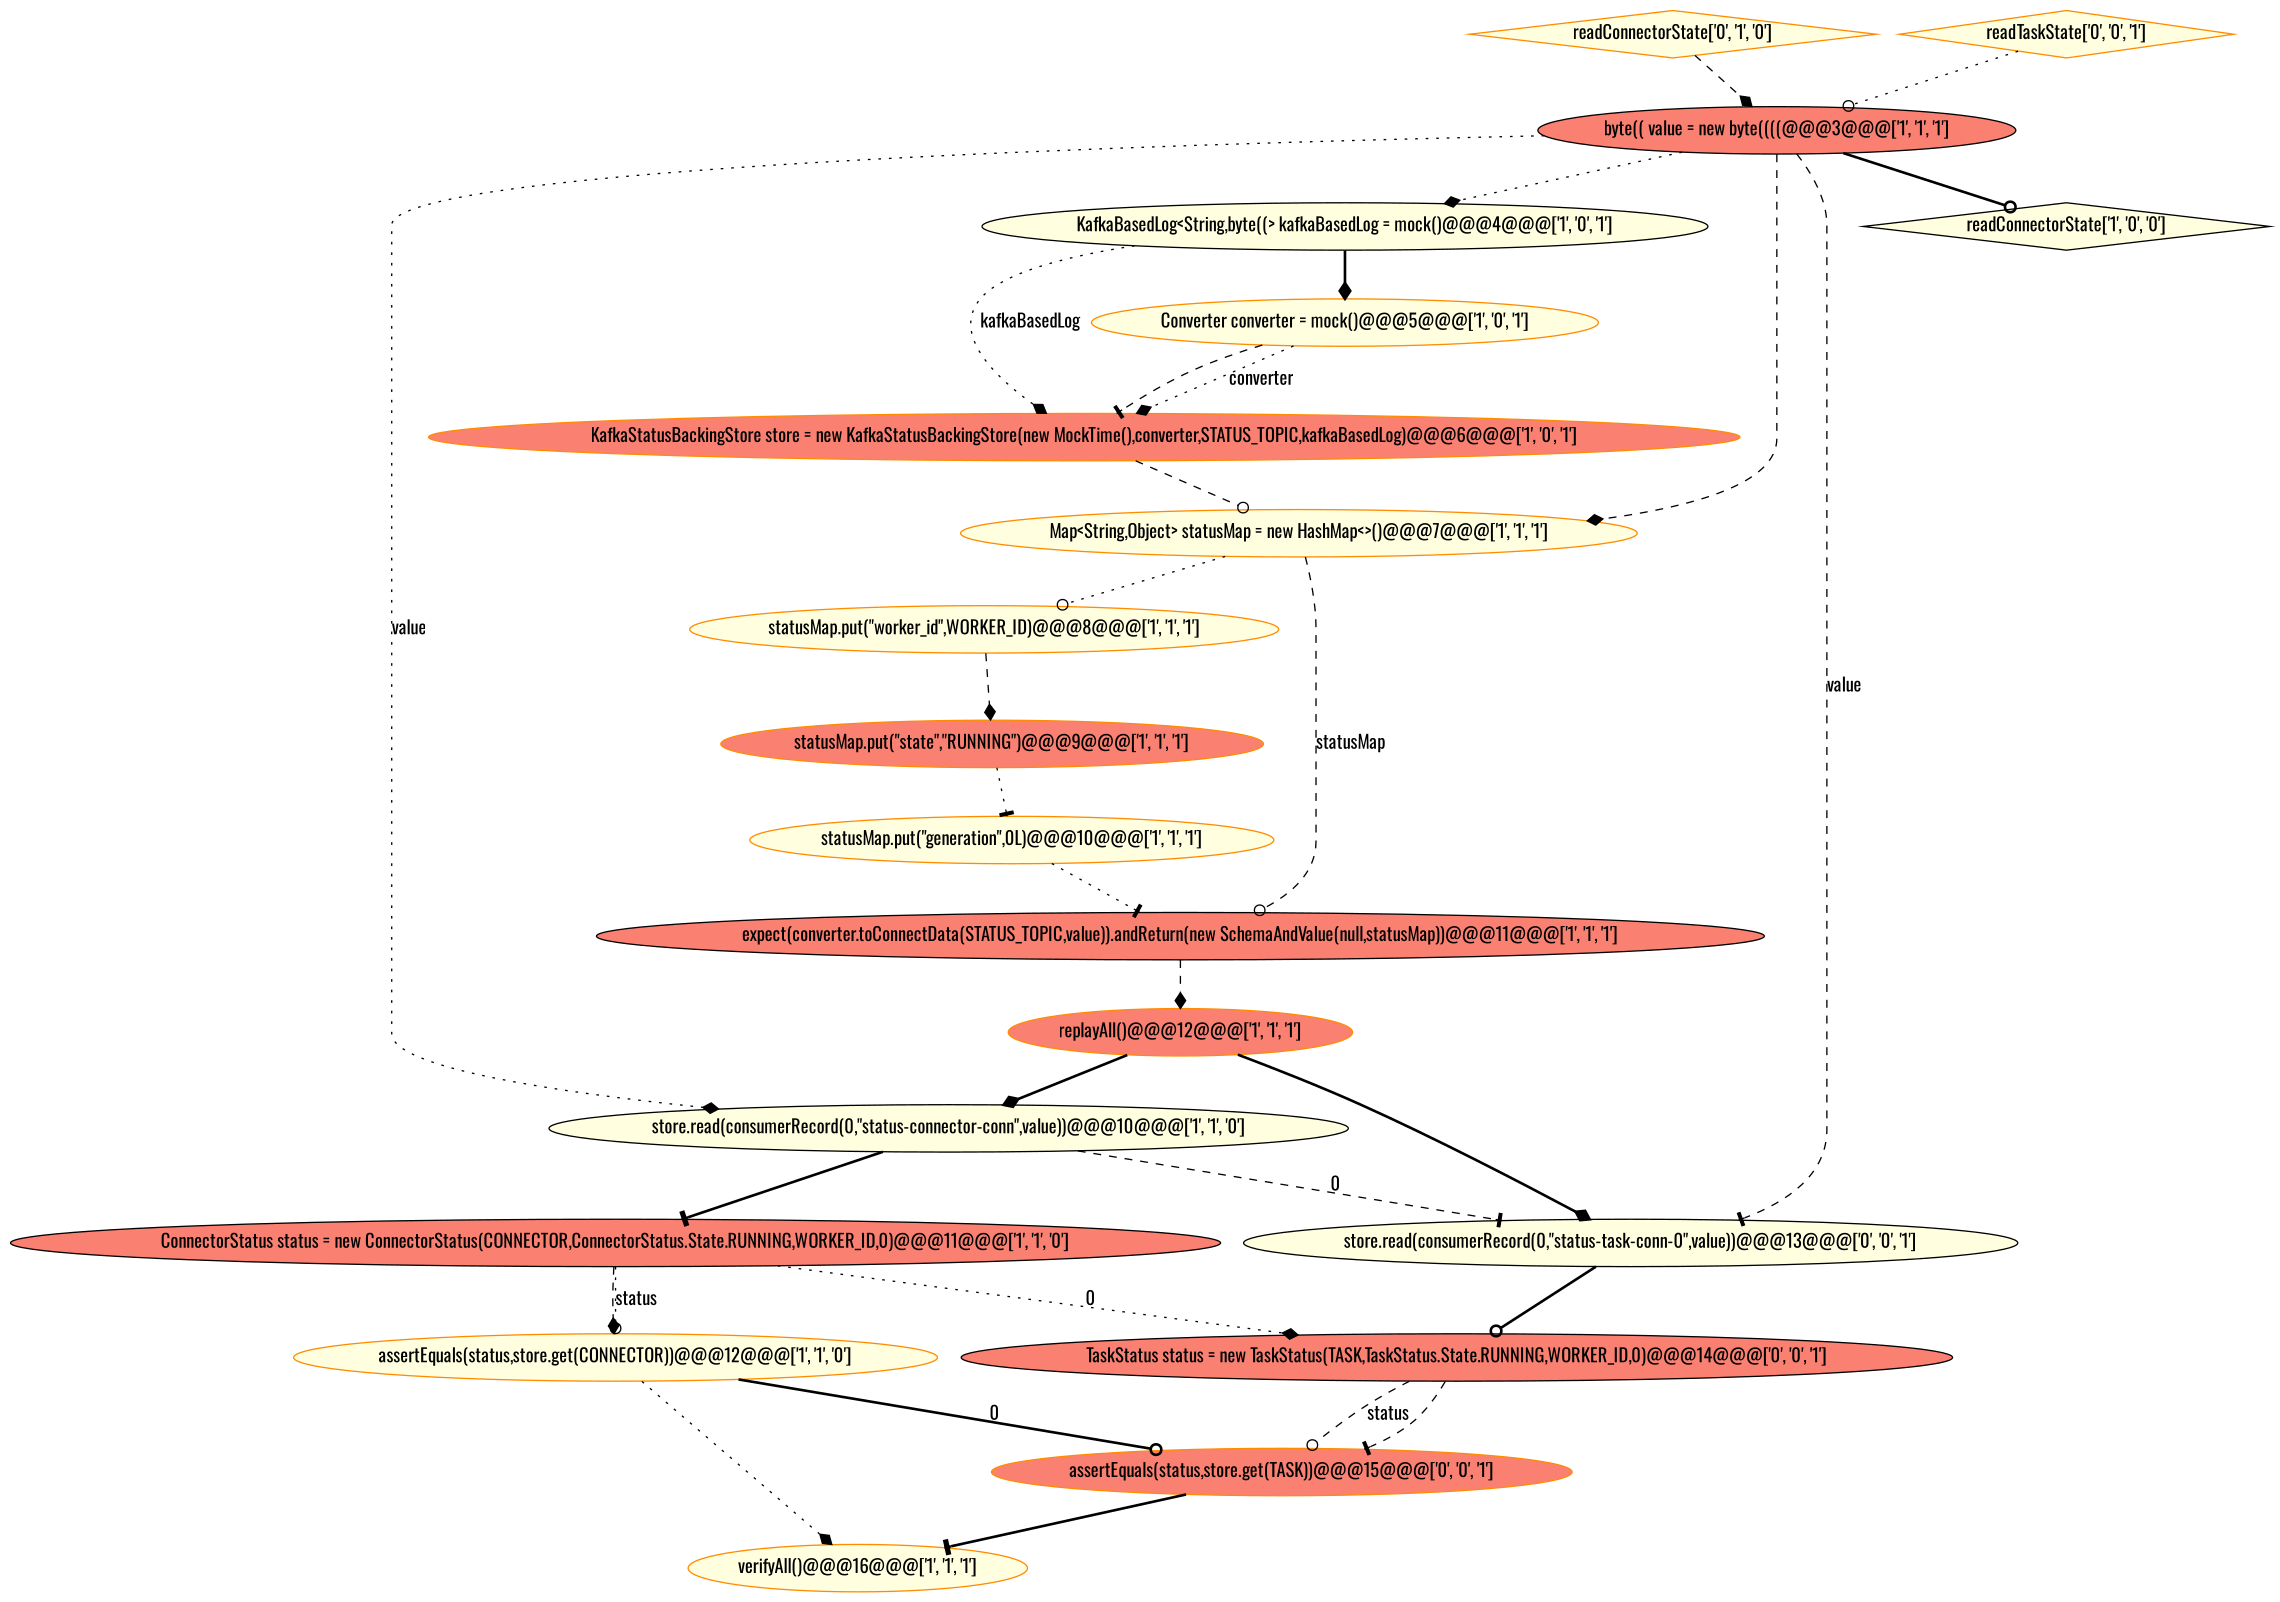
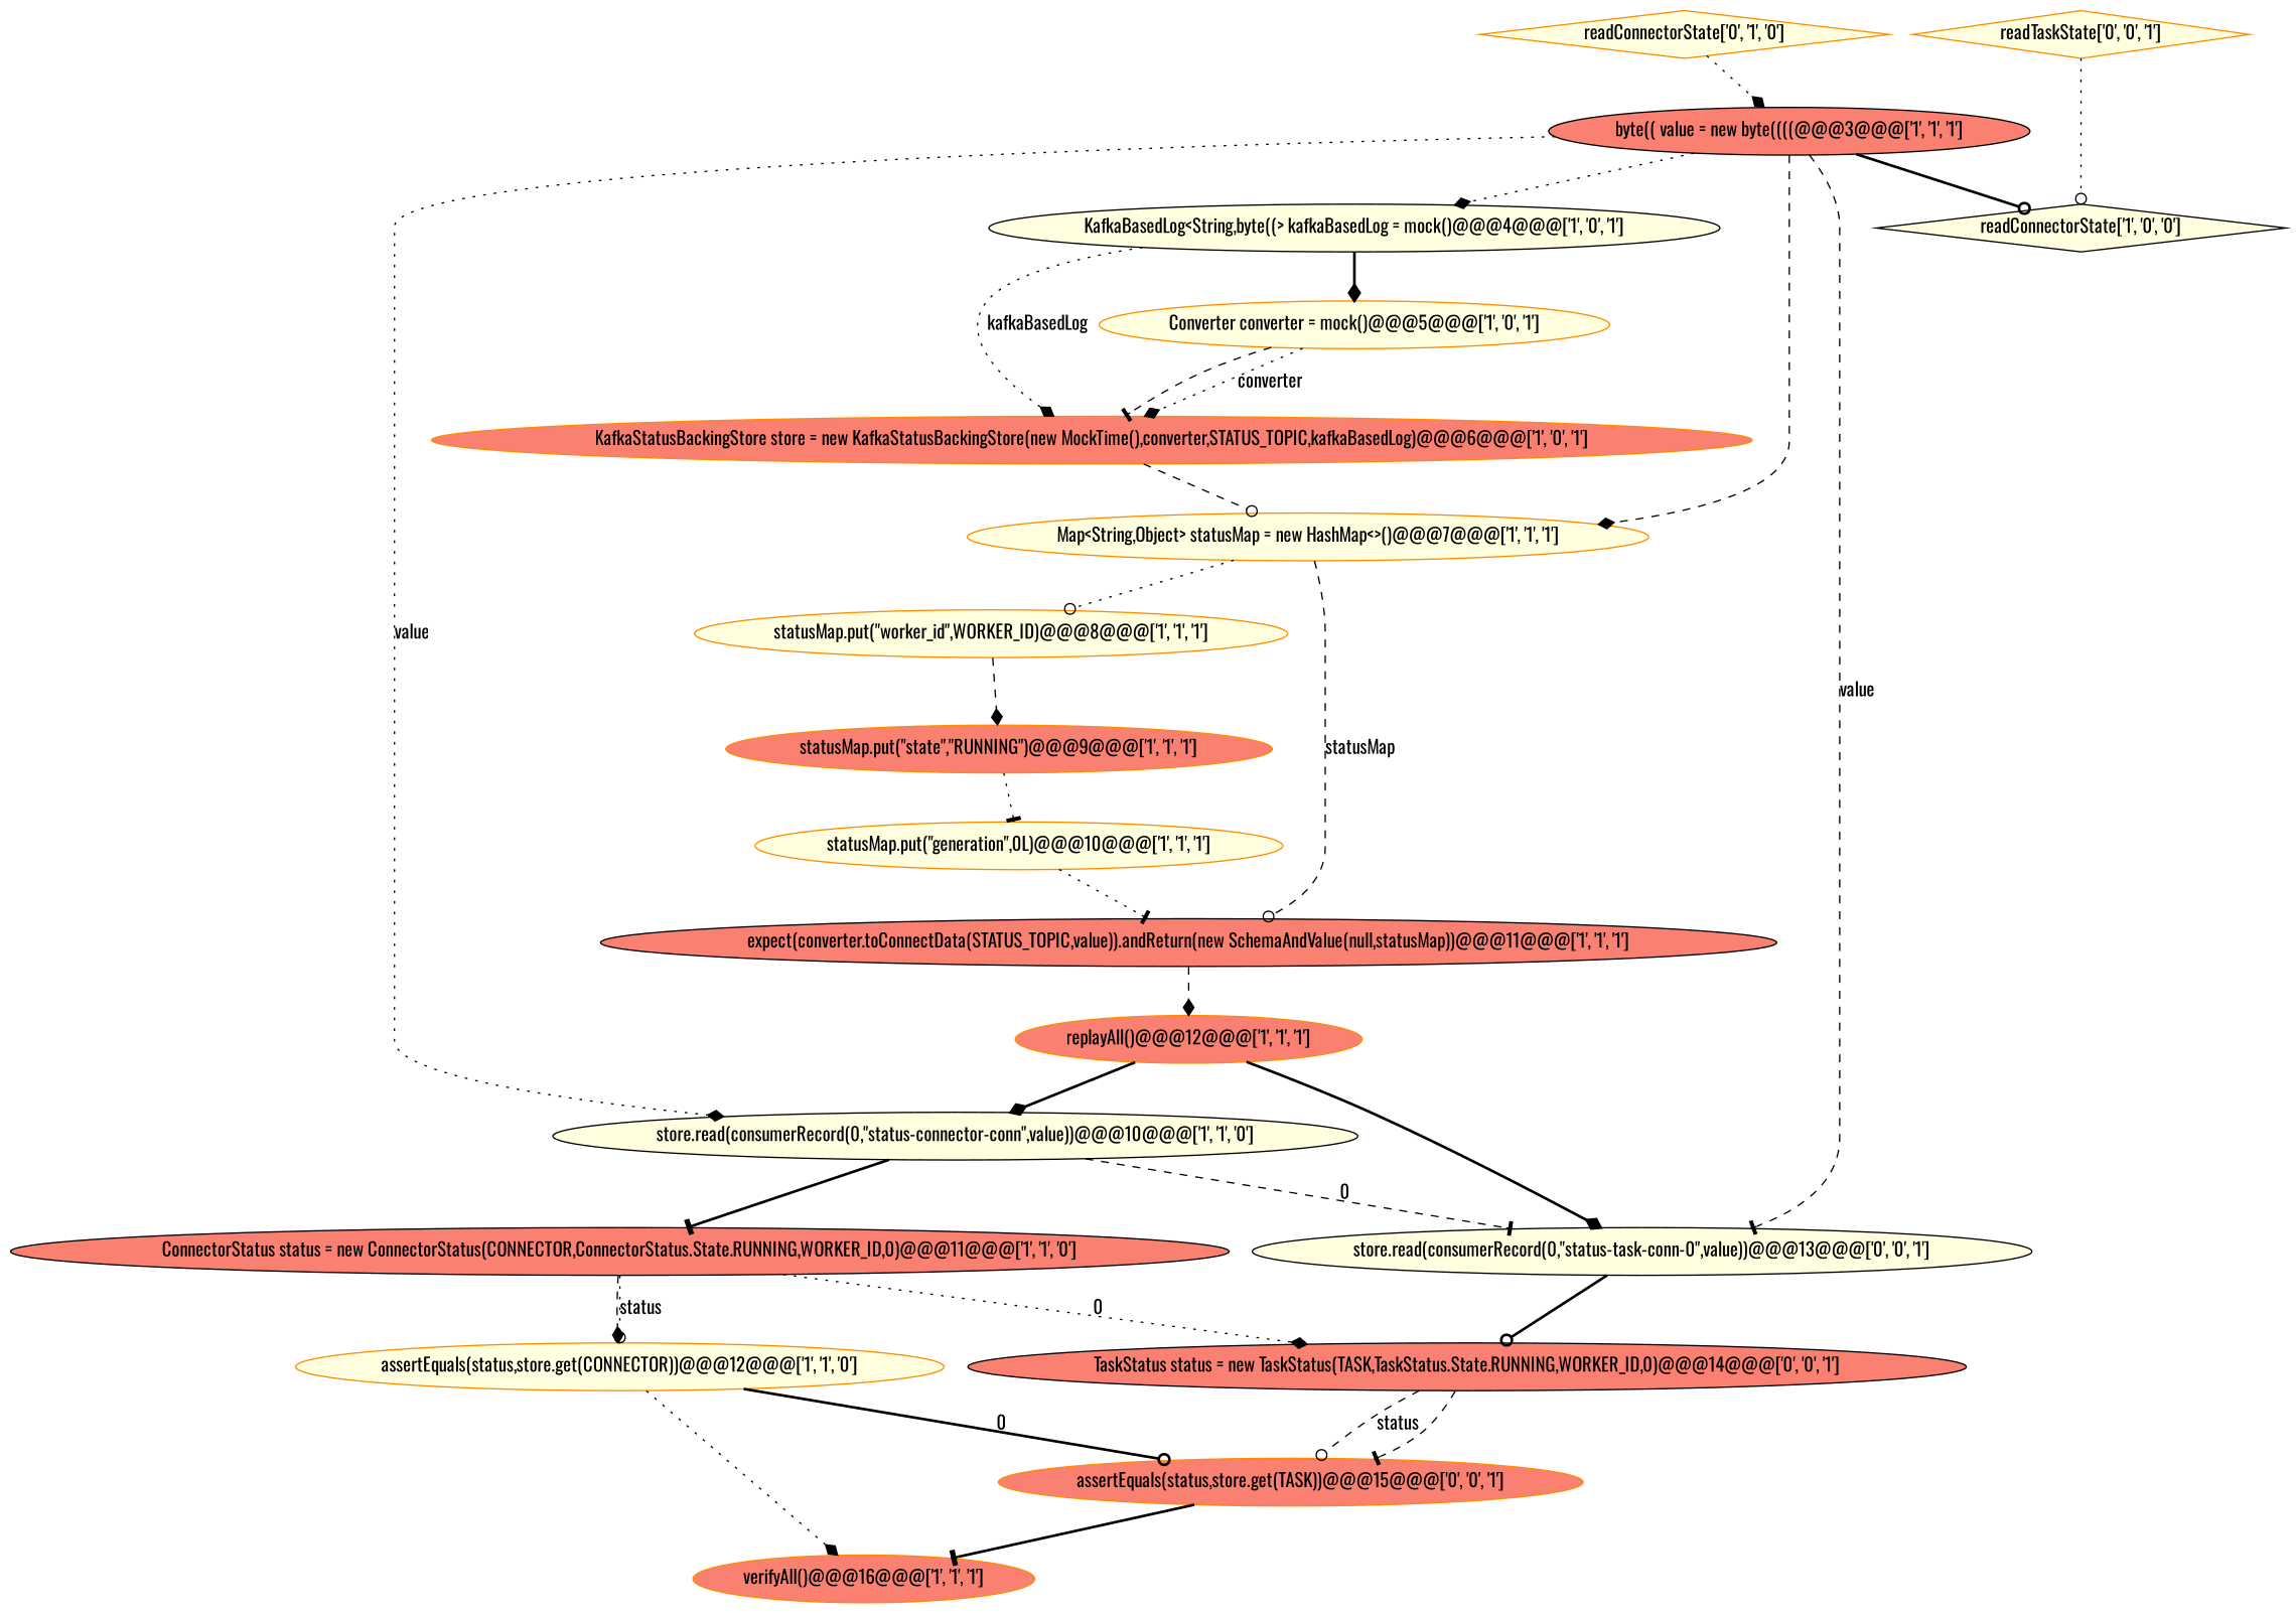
  digraph {
    fontname=Oswald
    node [color=darkorange fillcolor=lightyellow fontname=Oswald shape=ellipse style=filled]
    edge [arrowhead=diamond fontname=Oswald style=dashed]
    n1 [color=black label="KafkaBasedLog<String,byte((> kafkaBasedLog = mock()@@@4@@@['1', '0', '1']"]
    n2 [label="Converter converter = mock()@@@5@@@['1', '0', '1']"]
    n3 [fillcolor=salmon label="KafkaStatusBackingStore store = new KafkaStatusBackingStore(new MockTime(),converter,STATUS_TOPIC,kafkaBasedLog)@@@6@@@['1', '0', '1']"]
    n4 [label="Map<String,Object> statusMap = new HashMap<>()@@@7@@@['1', '1', '1']"]
    n5 [color=black label="readConnectorState['1', '0', '0']" shape=diamond]
    n6 [color=black fillcolor=salmon label="byte(( value = new byte((((@@@3@@@['1', '1', '1']"]
    n7 [color=black label="store.read(consumerRecord(0,\"status-connector-conn\",value))@@@10@@@['1', '1', '0']"]
    n8 [color=black label="store.read(consumerRecord(0,\"status-task-conn-0\",value))@@@13@@@['0', '0', '1']"]
    n9 [label="assertEquals(status,store.get(CONNECTOR))@@@12@@@['1', '1', '0']"]
    n10 [fillcolor=salmon label="assertEquals(status,store.get(TASK))@@@15@@@['0', '0', '1']"]
-   n11 [label="verifyAll()@@@16@@@['1', '1', '1']"]
+   n11 [fillcolor=salmon label="verifyAll()@@@16@@@['1', '1', '1']"]
    n12 [color=black fillcolor=salmon label="ConnectorStatus status = new ConnectorStatus(CONNECTOR,ConnectorStatus.State.RUNNING,WORKER_ID,0)@@@11@@@['1', '1', '0']"]
    n13 [color=black fillcolor=salmon label="TaskStatus status = new TaskStatus(TASK,TaskStatus.State.RUNNING,WORKER_ID,0)@@@14@@@['0', '0', '1']"]
    n14 [fillcolor=salmon label="replayAll()@@@12@@@['1', '1', '1']"]
    n15 [fillcolor=salmon label="statusMap.put(\"state\",\"RUNNING\")@@@9@@@['1', '1', '1']"]
    n16 [label="statusMap.put(\"generation\",0L)@@@10@@@['1', '1', '1']"]
    n17 [color=black fillcolor=salmon label="expect(converter.toConnectData(STATUS_TOPIC,value)).andReturn(new SchemaAndValue(null,statusMap))@@@11@@@['1', '1', '1']"]
    n18 [label="statusMap.put(\"worker_id\",WORKER_ID)@@@8@@@['1', '1', '1']"]
    n19 [label="readConnectorState['0', '1', '0']" shape=diamond]
    n20 [label="readTaskState['0', '0', '1']" shape=diamond]
    n1 -> n2 [style=bold]
    n1 -> n3 [label=kafkaBasedLog style=dotted]
    n2 -> n3 [label=converter style=dotted]
    n2 -> n3 [arrowhead=tee]
    n3 -> n4 [arrowhead=odot]
    n4 -> n17 [arrowhead=odot label=statusMap]
    n4 -> n18 [arrowhead=odot style=dotted]
    n6 -> n1 [style=dotted]
    n6 -> n4
    n6 -> n5 [arrowhead=odot style=bold]
    n6 -> n7 [label=value style=dotted]
    n6 -> n8 [arrowhead=tee label=value]
    n7 -> n8 [arrowhead=tee label=0]
    n7 -> n12 [arrowhead=tee style=bold]
    n8 -> n13 [arrowhead=odot style=bold]
    n9 -> n10 [arrowhead=odot label=0 style=bold]
    n9 -> n11 [style=dotted]
    n10 -> n11 [arrowhead=tee style=bold]
    n12 -> n9 [arrowhead=odot label=status style=dotted]
    n12 -> n9
    n12 -> n13 [label=0 style=dotted]
    n13 -> n10 [arrowhead=odot label=status]
    n13 -> n10 [arrowhead=tee]
    n14 -> n7 [style=bold]
    n14 -> n8 [style=bold]
    n15 -> n16 [arrowhead=tee style=dotted]
    n16 -> n17 [arrowhead=tee style=dotted]
    n17 -> n14
    n18 -> n15
-   n19 -> n6
-   n20 -> n6 [arrowhead=odot style=dotted]
+   n19 -> n6 [style=dotted]
+   n20 -> n5 [arrowhead=odot style=dotted]
  }
